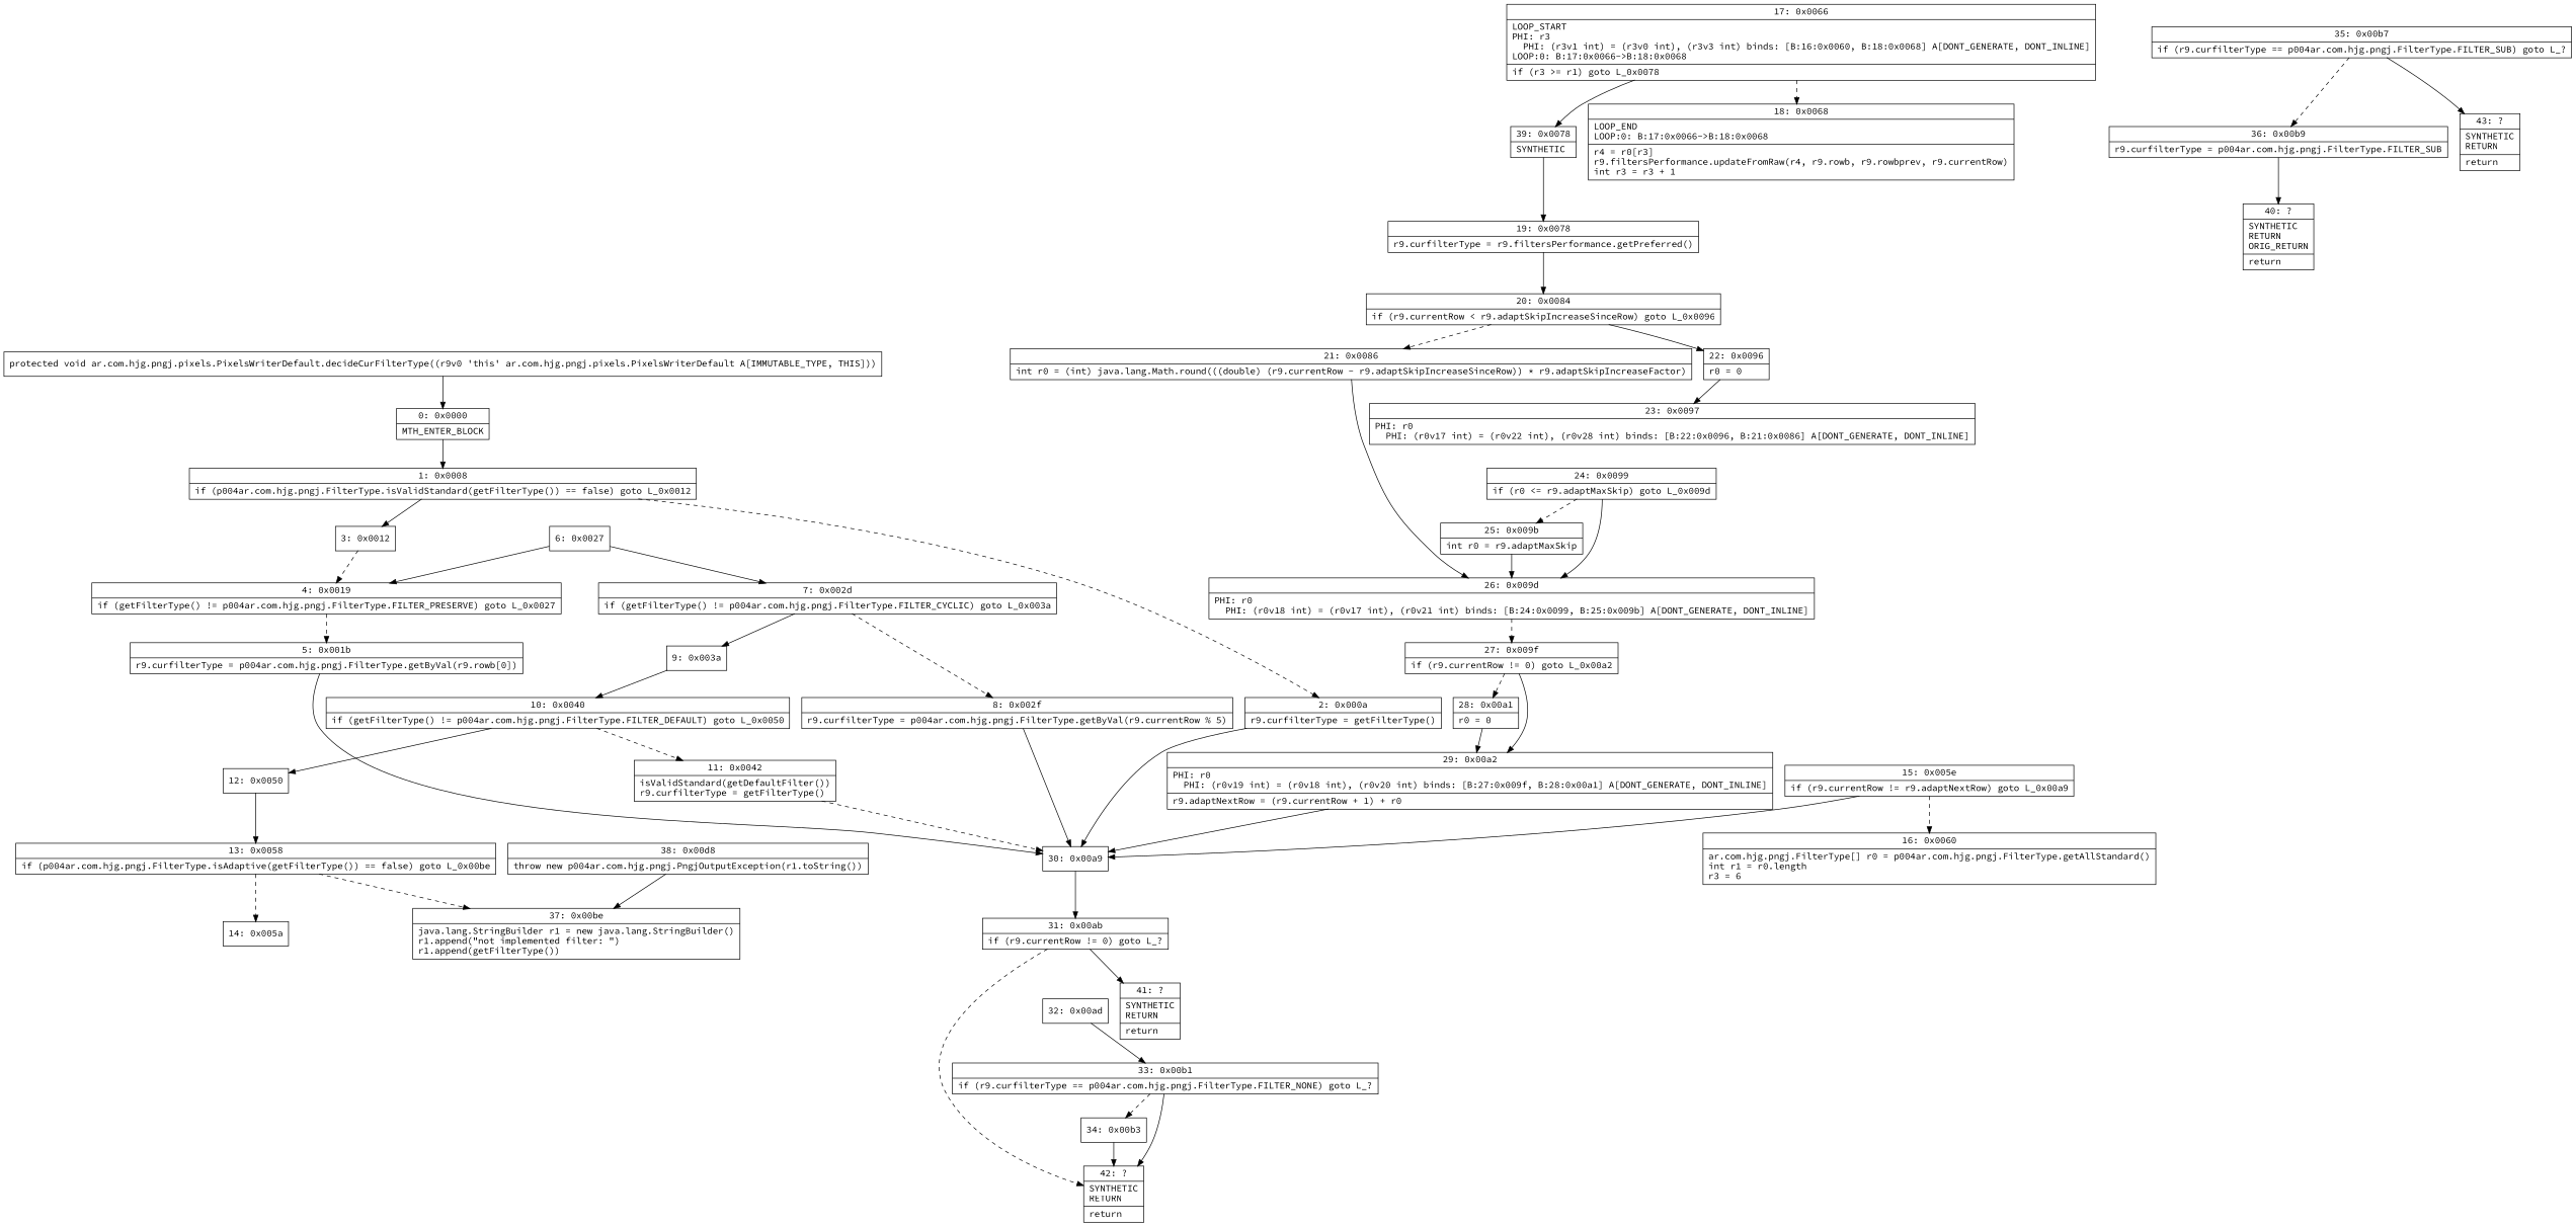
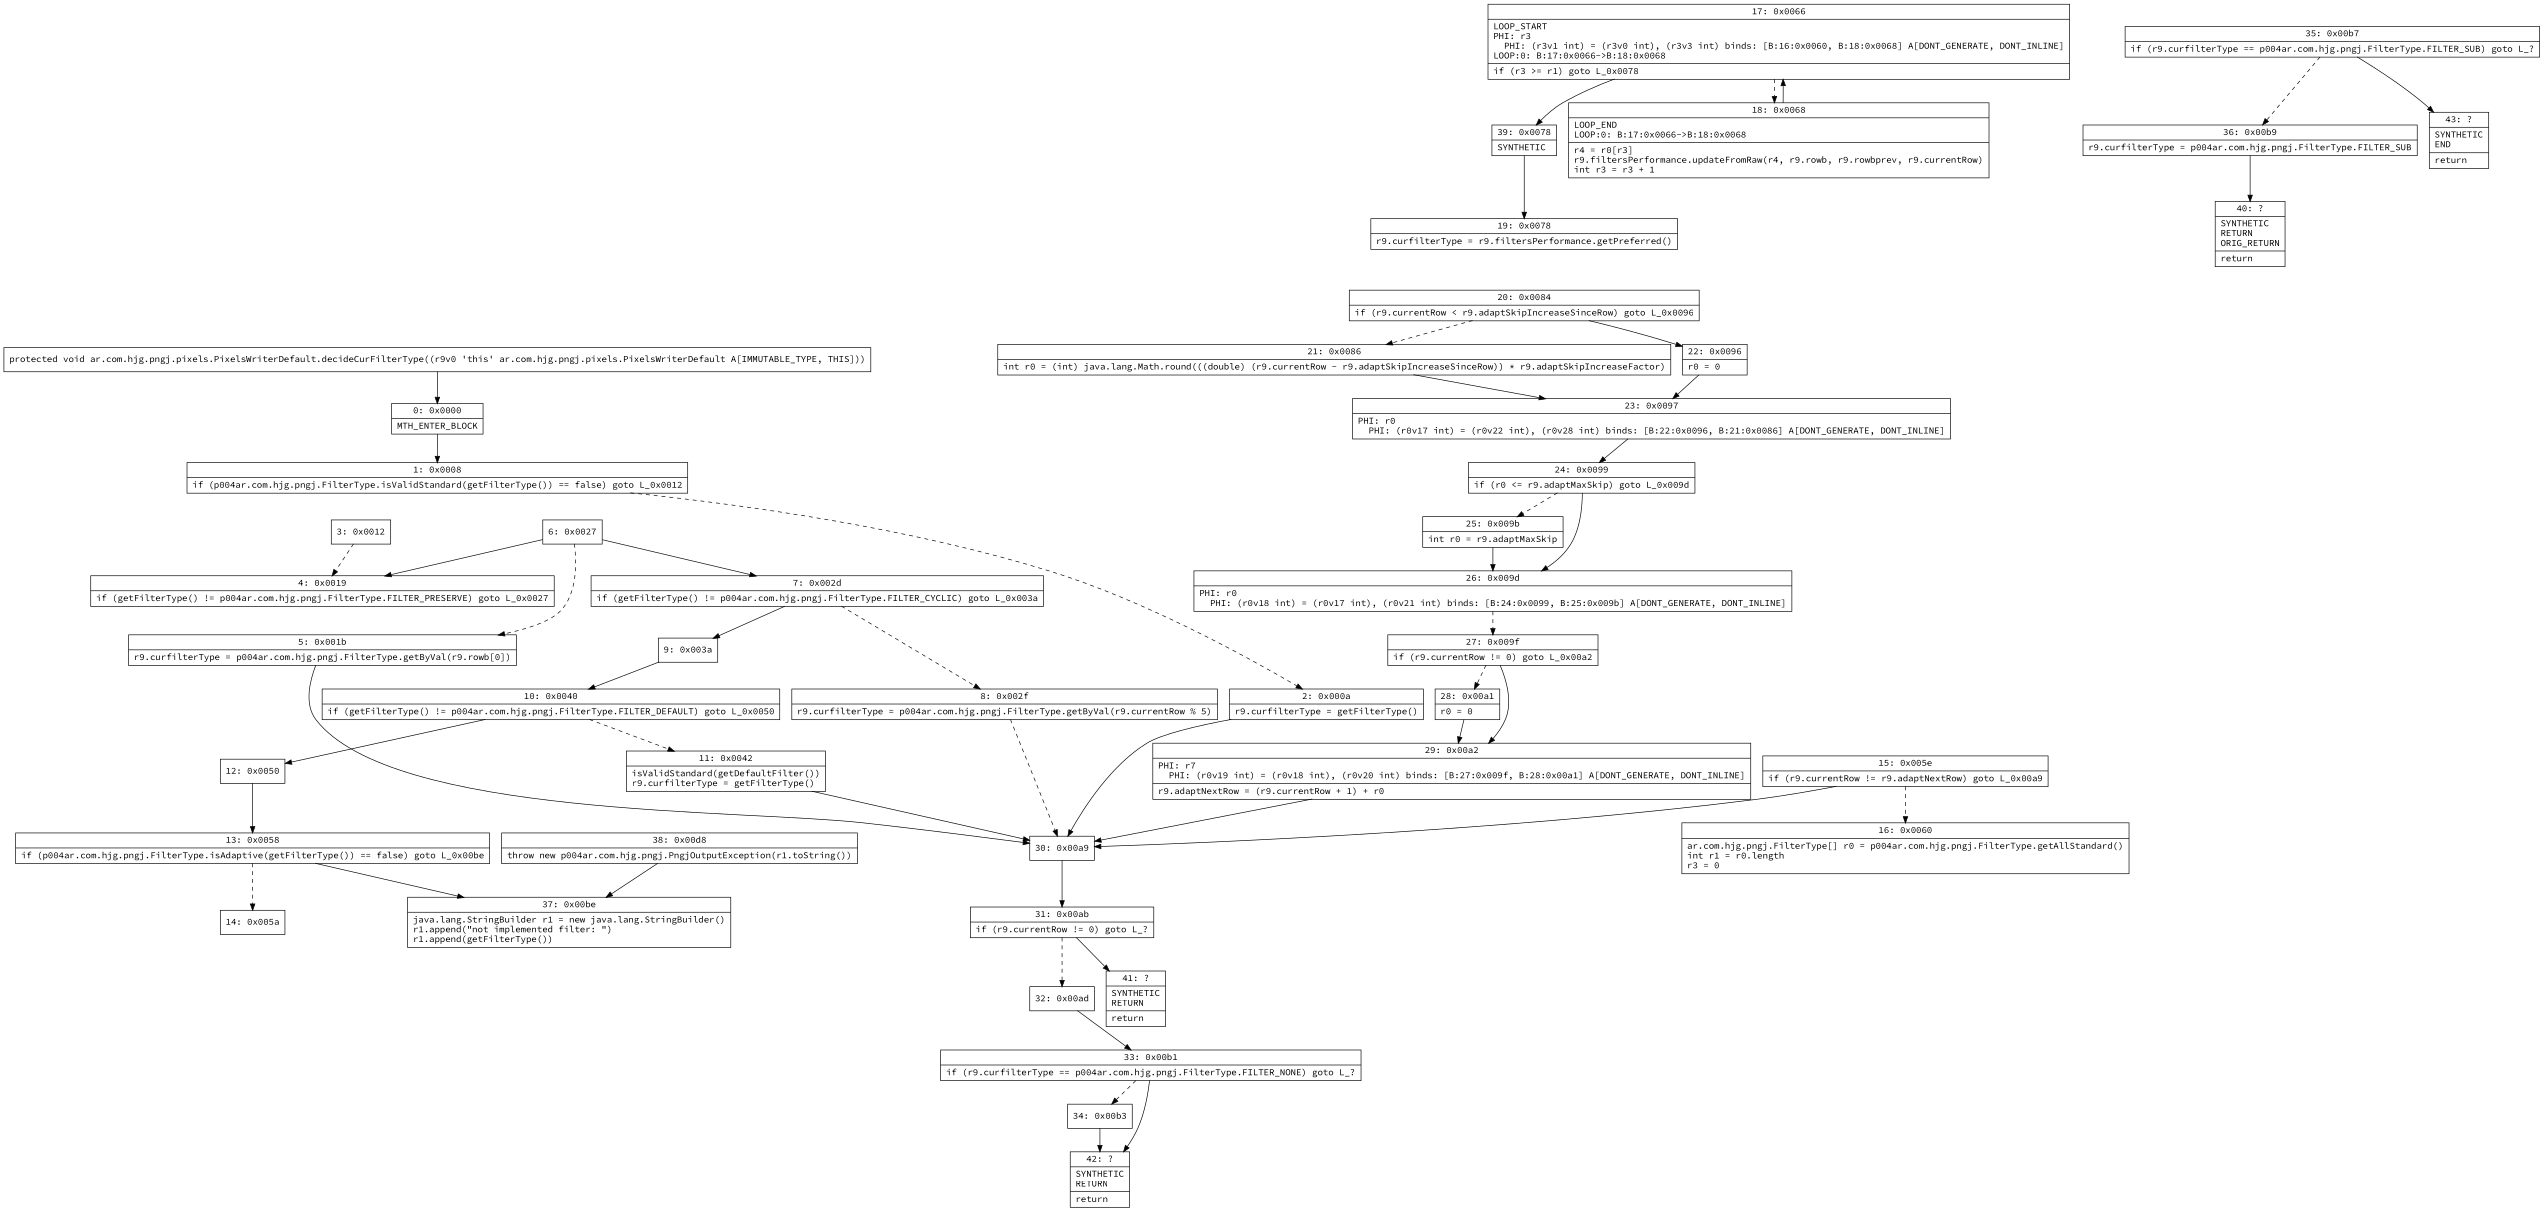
  digraph {
    fontname="Source Code Pro"
    node [fontname="Source Code Pro" shape=record]
    edge [fontname="Source Code Pro"]
    n1 [label="{0\:\ 0x0000|MTH_ENTER_BLOCK\l}"]
    n2 [label="{1\:\ 0x0008|if (p004ar.com.hjg.pngj.FilterType.isValidStandard(getFilterType()) == false) goto L_0x0012\l}"]
    n3 [label="{2\:\ 0x000a|r9.curfilterType = getFilterType()\l}"]
    n4 [label="{3\:\ 0x0012}"]
    n5 [label="{30\:\ 0x00a9}"]
    n6 [label="{4\:\ 0x0019|if (getFilterType() != p004ar.com.hjg.pngj.FilterType.FILTER_PRESERVE) goto L_0x0027\l}"]
    n7 [label="{31\:\ 0x00ab|if (r9.currentRow != 0) goto L_?\l}"]
    n8 [label="{5\:\ 0x001b|r9.curfilterType = p004ar.com.hjg.pngj.FilterType.getByVal(r9.rowb[0])\l}"]
    n9 [label="{6\:\ 0x0027}"]
    n10 [label="{7\:\ 0x002d|if (getFilterType() != p004ar.com.hjg.pngj.FilterType.FILTER_CYCLIC) goto L_0x003a\l}"]
    n11 [label="{8\:\ 0x002f|r9.curfilterType = p004ar.com.hjg.pngj.FilterType.getByVal(r9.currentRow % 5)\l}"]
    n12 [label="{9\:\ 0x003a}"]
    n13 [label="{10\:\ 0x0040|if (getFilterType() != p004ar.com.hjg.pngj.FilterType.FILTER_DEFAULT) goto L_0x0050\l}"]
    n14 [label="{11\:\ 0x0042|isValidStandard(getDefaultFilter())\lr9.curfilterType = getFilterType()\l}"]
    n15 [label="{12\:\ 0x0050}"]
    n16 [label="{13\:\ 0x0058|if (p004ar.com.hjg.pngj.FilterType.isAdaptive(getFilterType()) == false) goto L_0x00be\l}"]
    n17 [label="{14\:\ 0x005a}"]
    n18 [label="{37\:\ 0x00be|java.lang.StringBuilder r1 = new java.lang.StringBuilder()\lr1.append(\"not implemented filter: \")\lr1.append(getFilterType())\l}"]
    n19 [label="{15\:\ 0x005e|if (r9.currentRow != r9.adaptNextRow) goto L_0x00a9\l}"]
-   n20 [label="{16\:\ 0x0060|ar.com.hjg.pngj.FilterType[] r0 = p004ar.com.hjg.pngj.FilterType.getAllStandard()\lint r1 = r0.length\lr3 = 6\l}"]
+   n20 [label="{16\:\ 0x0060|ar.com.hjg.pngj.FilterType[] r0 = p004ar.com.hjg.pngj.FilterType.getAllStandard()\lint r1 = r0.length\lr3 = 0\l}"]
    n21 [label="{17\:\ 0x0066|LOOP_START\lPHI: r3 \l  PHI: (r3v1 int) = (r3v0 int), (r3v3 int) binds: [B:16:0x0060, B:18:0x0068] A[DONT_GENERATE, DONT_INLINE]\lLOOP:0: B:17:0x0066\-\>B:18:0x0068\l|if (r3 \>= r1) goto L_0x0078\l}"]
    n22 [label="{18\:\ 0x0068|LOOP_END\lLOOP:0: B:17:0x0066\-\>B:18:0x0068\l|r4 = r0[r3]\lr9.filtersPerformance.updateFromRaw(r4, r9.rowb, r9.rowbprev, r9.currentRow)\lint r3 = r3 + 1\l}"]
    n23 [label="{39\:\ 0x0078|SYNTHETIC\l}"]
    n24 [label="{19\:\ 0x0078|r9.curfilterType = r9.filtersPerformance.getPreferred()\l}"]
    n25 [label="{20\:\ 0x0084|if (r9.currentRow \< r9.adaptSkipIncreaseSinceRow) goto L_0x0096\l}"]
    n26 [label="{21\:\ 0x0086|int r0 = (int) java.lang.Math.round(((double) (r9.currentRow \- r9.adaptSkipIncreaseSinceRow)) * r9.adaptSkipIncreaseFactor)\l}"]
    n27 [label="{22\:\ 0x0096|r0 = 0\l}"]
    n28 [label="{23\:\ 0x0097|PHI: r0 \l  PHI: (r0v17 int) = (r0v22 int), (r0v28 int) binds: [B:22:0x0096, B:21:0x0086] A[DONT_GENERATE, DONT_INLINE]\l}"]
    n29 [label="{24\:\ 0x0099|if (r0 \<= r9.adaptMaxSkip) goto L_0x009d\l}"]
    n30 [label="{25\:\ 0x009b|int r0 = r9.adaptMaxSkip\l}"]
    n31 [label="{26\:\ 0x009d|PHI: r0 \l  PHI: (r0v18 int) = (r0v17 int), (r0v21 int) binds: [B:24:0x0099, B:25:0x009b] A[DONT_GENERATE, DONT_INLINE]\l}"]
    n32 [label="{27\:\ 0x009f|if (r9.currentRow != 0) goto L_0x00a2\l}"]
    n33 [label="{28\:\ 0x00a1|r0 = 0\l}"]
-   n34 [label="{29\:\ 0x00a2|PHI: r0 \l  PHI: (r0v19 int) = (r0v18 int), (r0v20 int) binds: [B:27:0x009f, B:28:0x00a1] A[DONT_GENERATE, DONT_INLINE]\l|r9.adaptNextRow = (r9.currentRow + 1) + r0\l}"]
+   n34 [label="{29\:\ 0x00a2|PHI: r7 \l  PHI: (r0v19 int) = (r0v18 int), (r0v20 int) binds: [B:27:0x009f, B:28:0x00a1] A[DONT_GENERATE, DONT_INLINE]\l|r9.adaptNextRow = (r9.currentRow + 1) + r0\l}"]
    n35 [label="{32\:\ 0x00ad}"]
    n36 [label="{41\:\ ?|SYNTHETIC\lRETURN\l|return\l}"]
    n37 [label="{33\:\ 0x00b1|if (r9.curfilterType == p004ar.com.hjg.pngj.FilterType.FILTER_NONE) goto L_?\l}"]
    n38 [label="{34\:\ 0x00b3}"]
    n39 [label="{42\:\ ?|SYNTHETIC\lRETURN\l|return\l}"]
    n40 [label="{35\:\ 0x00b7|if (r9.curfilterType == p004ar.com.hjg.pngj.FilterType.FILTER_SUB) goto L_?\l}"]
    n41 [label="{36\:\ 0x00b9|r9.curfilterType = p004ar.com.hjg.pngj.FilterType.FILTER_SUB\l}"]
-   n42 [label="{43\:\ ?|SYNTHETIC\lRETURN\l|return\l}"]
+   n42 [label="{43\:\ ?|SYNTHETIC\lEND\l|return\l}"]
    n43 [label="{40\:\ ?|SYNTHETIC\lRETURN\lORIG_RETURN\l|return\l}"]
    n44 [label="{38\:\ 0x00d8|throw new p004ar.com.hjg.pngj.PngjOutputException(r1.toString())\l}"]
    n45 [label="{protected void ar.com.hjg.pngj.pixels.PixelsWriterDefault.decideCurFilterType((r9v0 'this' ar.com.hjg.pngj.pixels.PixelsWriterDefault A[IMMUTABLE_TYPE, THIS])) }"]
    n1 -> n2
    n2 -> n3 [style=dashed]
-   n2 -> n4
    n3 -> n5
    n4 -> n6 [style=dashed]
    n5 -> n7
-   n6 -> n8 [style=dashed]
-   n7 -> n39 [style=dashed]
+   n9 -> n8 [style=dashed]
+   n7 -> n35 [style=dashed]
    n7 -> n36
    n8 -> n5
    n9 -> n6
    n9 -> n10
    n10 -> n11 [style=dashed]
    n10 -> n12
-   n11 -> n5
+   n11 -> n5 [style=dashed]
    n12 -> n13
    n13 -> n14 [style=dashed]
    n13 -> n15
-   n14 -> n5 [style=dashed]
+   n14 -> n5
    n15 -> n16
    n16 -> n17 [style=dashed]
-   n16 -> n18 [style=dashed]
+   n16 -> n18
    n19 -> n5
    n19 -> n20 [style=dashed]
    n21 -> n22 [style=dashed]
    n21 -> n23
+   n22 -> n21
    n23 -> n24
-   n24 -> n25
    n25 -> n26 [style=dashed]
    n25 -> n27
-   n26 -> n31
+   n26 -> n28
    n27 -> n28
+   n28 -> n29
    n29 -> n30 [style=dashed]
    n29 -> n31
    n30 -> n31
    n31 -> n32 [style=dashed]
    n32 -> n33 [style=dashed]
    n32 -> n34
    n33 -> n34
    n34 -> n5
    n35 -> n37
    n37 -> n38 [style=dashed]
    n37 -> n39
    n38 -> n39
    n40 -> n41 [style=dashed]
    n40 -> n42
    n41 -> n43
    n44 -> n18
    n45 -> n1
  }
